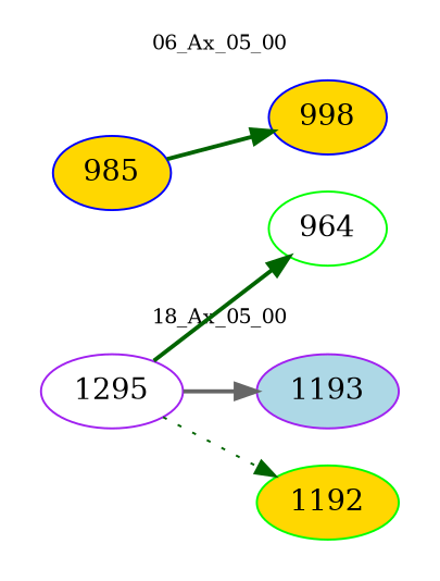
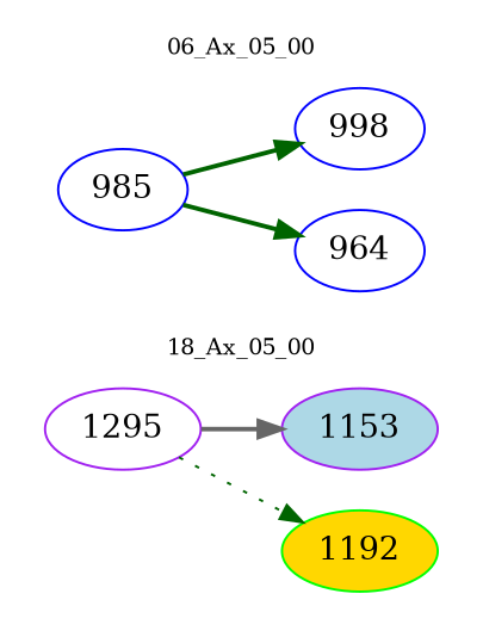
  digraph {
    rankdir=LR
    node [color=blue fillcolor=gold style=filled]
    edge [color=darkgreen style=bold]
-   n1 [label=985]
-   n2 [label=998]
-   n3 [color=green fillcolor=white label=964]
+   n1 [fillcolor=white label=985]
+   n2 [fillcolor=white label=998]
+   n3 [fillcolor=white label=964]
    n4 [color=purple fillcolor=white label=1295]
    n5 [color=green label=1192]
-   n6 [color=purple fillcolor=lightblue label=1193]
+   n6 [color=purple fillcolor=lightblue label=1153]
    subgraph cluster_1 {
      color=white
      fontsize=10
      label="06_Ax_05_00"
      n1
      n2
      n3
    }
    subgraph cluster_2 {
      color=white
      fontsize=10
      label="18_Ax_05_00"
      n4
      n5
      n6
    }
    n1 -> n2
-   n4 -> n3
+   n1 -> n3
    n4 -> n5 [style=dotted]
    n4 -> n6 [color=gray40]
  }
